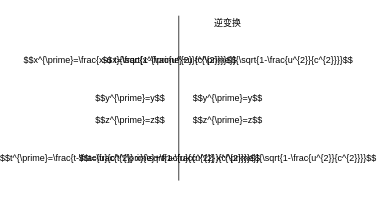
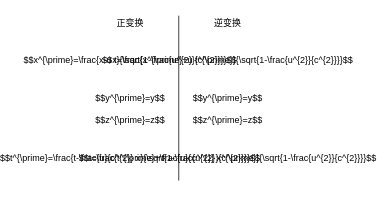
  <mxCell id="0" />
  <mxCell id="1" parent="0" />
  <mxCell id="2" value="$$x^{\prime}=\frac{x-u t}{\sqrt{1-\frac{u^{2}}{c^{2}}}}$$" style="text;html=1;align=center;verticalAlign=middle;resizable=1;points=[];autosize=1;strokeColor=none;fillColor=none;movable=1;rotatable=1;deletable=1;editable=1;connectable=1;" vertex="1" parent="1"><mxGeometry x="20" y="50" width="110" height="60" as="geometry" /></mxCell>
  <mxCell id="3" value="$$y^{\prime}=y$$" style="text;html=1;align=center;verticalAlign=middle;resizable=1;points=[];autosize=1;strokeColor=none;fillColor=none;movable=1;rotatable=1;deletable=1;editable=1;connectable=1;" vertex="1" parent="1"><mxGeometry x="32.5" y="120" width="85" height="20" as="geometry" /></mxCell>
  <mxCell id="4" value="$$z^{\prime}=z$$" style="text;html=1;align=center;verticalAlign=middle;resizable=0;points=[];autosize=1;strokeColor=none;fillColor=none;" vertex="1" parent="1"><mxGeometry x="20" y="150" width="110" height="20" as="geometry" /></mxCell>
  <mxCell id="5" value="$$t^{\prime}=\frac{t-\frac{u}{c^{2}} x}{\sqrt{1-\frac{u^{2}}{c^{2}}}}$$" style="text;html=1;align=center;verticalAlign=middle;resizable=1;points=[];autosize=1;strokeColor=none;fillColor=none;movable=1;rotatable=1;deletable=1;editable=1;connectable=1;" vertex="1" parent="1"><mxGeometry x="26.25" y="180" width="97.5" height="60" as="geometry" /></mxCell>
  <mxCell id="6" value="$$x=\frac{x^{\prime}+u t^{\prime}}{\sqrt{1-\frac{u^{2}}{c^{2}}}}$$" style="text;html=1;align=center;verticalAlign=middle;resizable=1;points=[];autosize=1;strokeColor=none;fillColor=none;movable=1;rotatable=1;deletable=1;editable=1;connectable=1;" vertex="1" parent="1"><mxGeometry x="160" y="55" width="90" height="50" as="geometry" /></mxCell>
  <mxCell id="7" value="$$y^{\prime}=y$$" style="text;html=1;align=center;verticalAlign=middle;resizable=1;points=[];autosize=1;strokeColor=none;fillColor=none;movable=1;rotatable=1;deletable=1;editable=1;connectable=1;" vertex="1" parent="1"><mxGeometry x="162.5" y="120" width="85" height="20" as="geometry" /></mxCell>
  <mxCell id="8" value="$$z^{\prime}=z$$" style="text;html=1;align=center;verticalAlign=middle;resizable=0;points=[];autosize=1;strokeColor=none;fillColor=none;" vertex="1" parent="1"><mxGeometry x="150" y="150" width="110" height="20" as="geometry" /></mxCell>
  <mxCell id="9" value="$$t=\frac{t^{\prime}+\frac{u}{c^{2}} x^{\prime}}{\sqrt{1-\frac{u^{2}}{c^{2}}}}$$" style="text;html=1;align=center;verticalAlign=middle;resizable=1;points=[];autosize=1;strokeColor=none;fillColor=none;movable=1;rotatable=1;deletable=1;editable=1;connectable=1;" vertex="1" parent="1"><mxGeometry x="157.5" y="180" width="95" height="60" as="geometry" /></mxCell>
+ <mxCell id="10" value="正变换" style="text;html=1;align=center;verticalAlign=middle;resizable=0;points=[];autosize=1;strokeColor=none;fillColor=none;" vertex="1" parent="1"><mxGeometry x="50" y="20" width="50" height="20" as="geometry" /></mxCell>
  <mxCell id="11" value="逆变换" style="text;html=1;align=center;verticalAlign=middle;resizable=0;points=[];autosize=1;strokeColor=none;fillColor=none;" vertex="1" parent="1"><mxGeometry x="180" y="20" width="50" height="20" as="geometry" /></mxCell>
  <mxCell id="12" value="" style="endArrow=none;html=1;rounded=0;" edge="1" parent="1"><mxGeometry width="50" height="50" relative="1" as="geometry"><mxPoint x="140" y="240" as="sourcePoint" /><mxPoint x="140" y="20" as="targetPoint" /></mxGeometry></mxCell>
